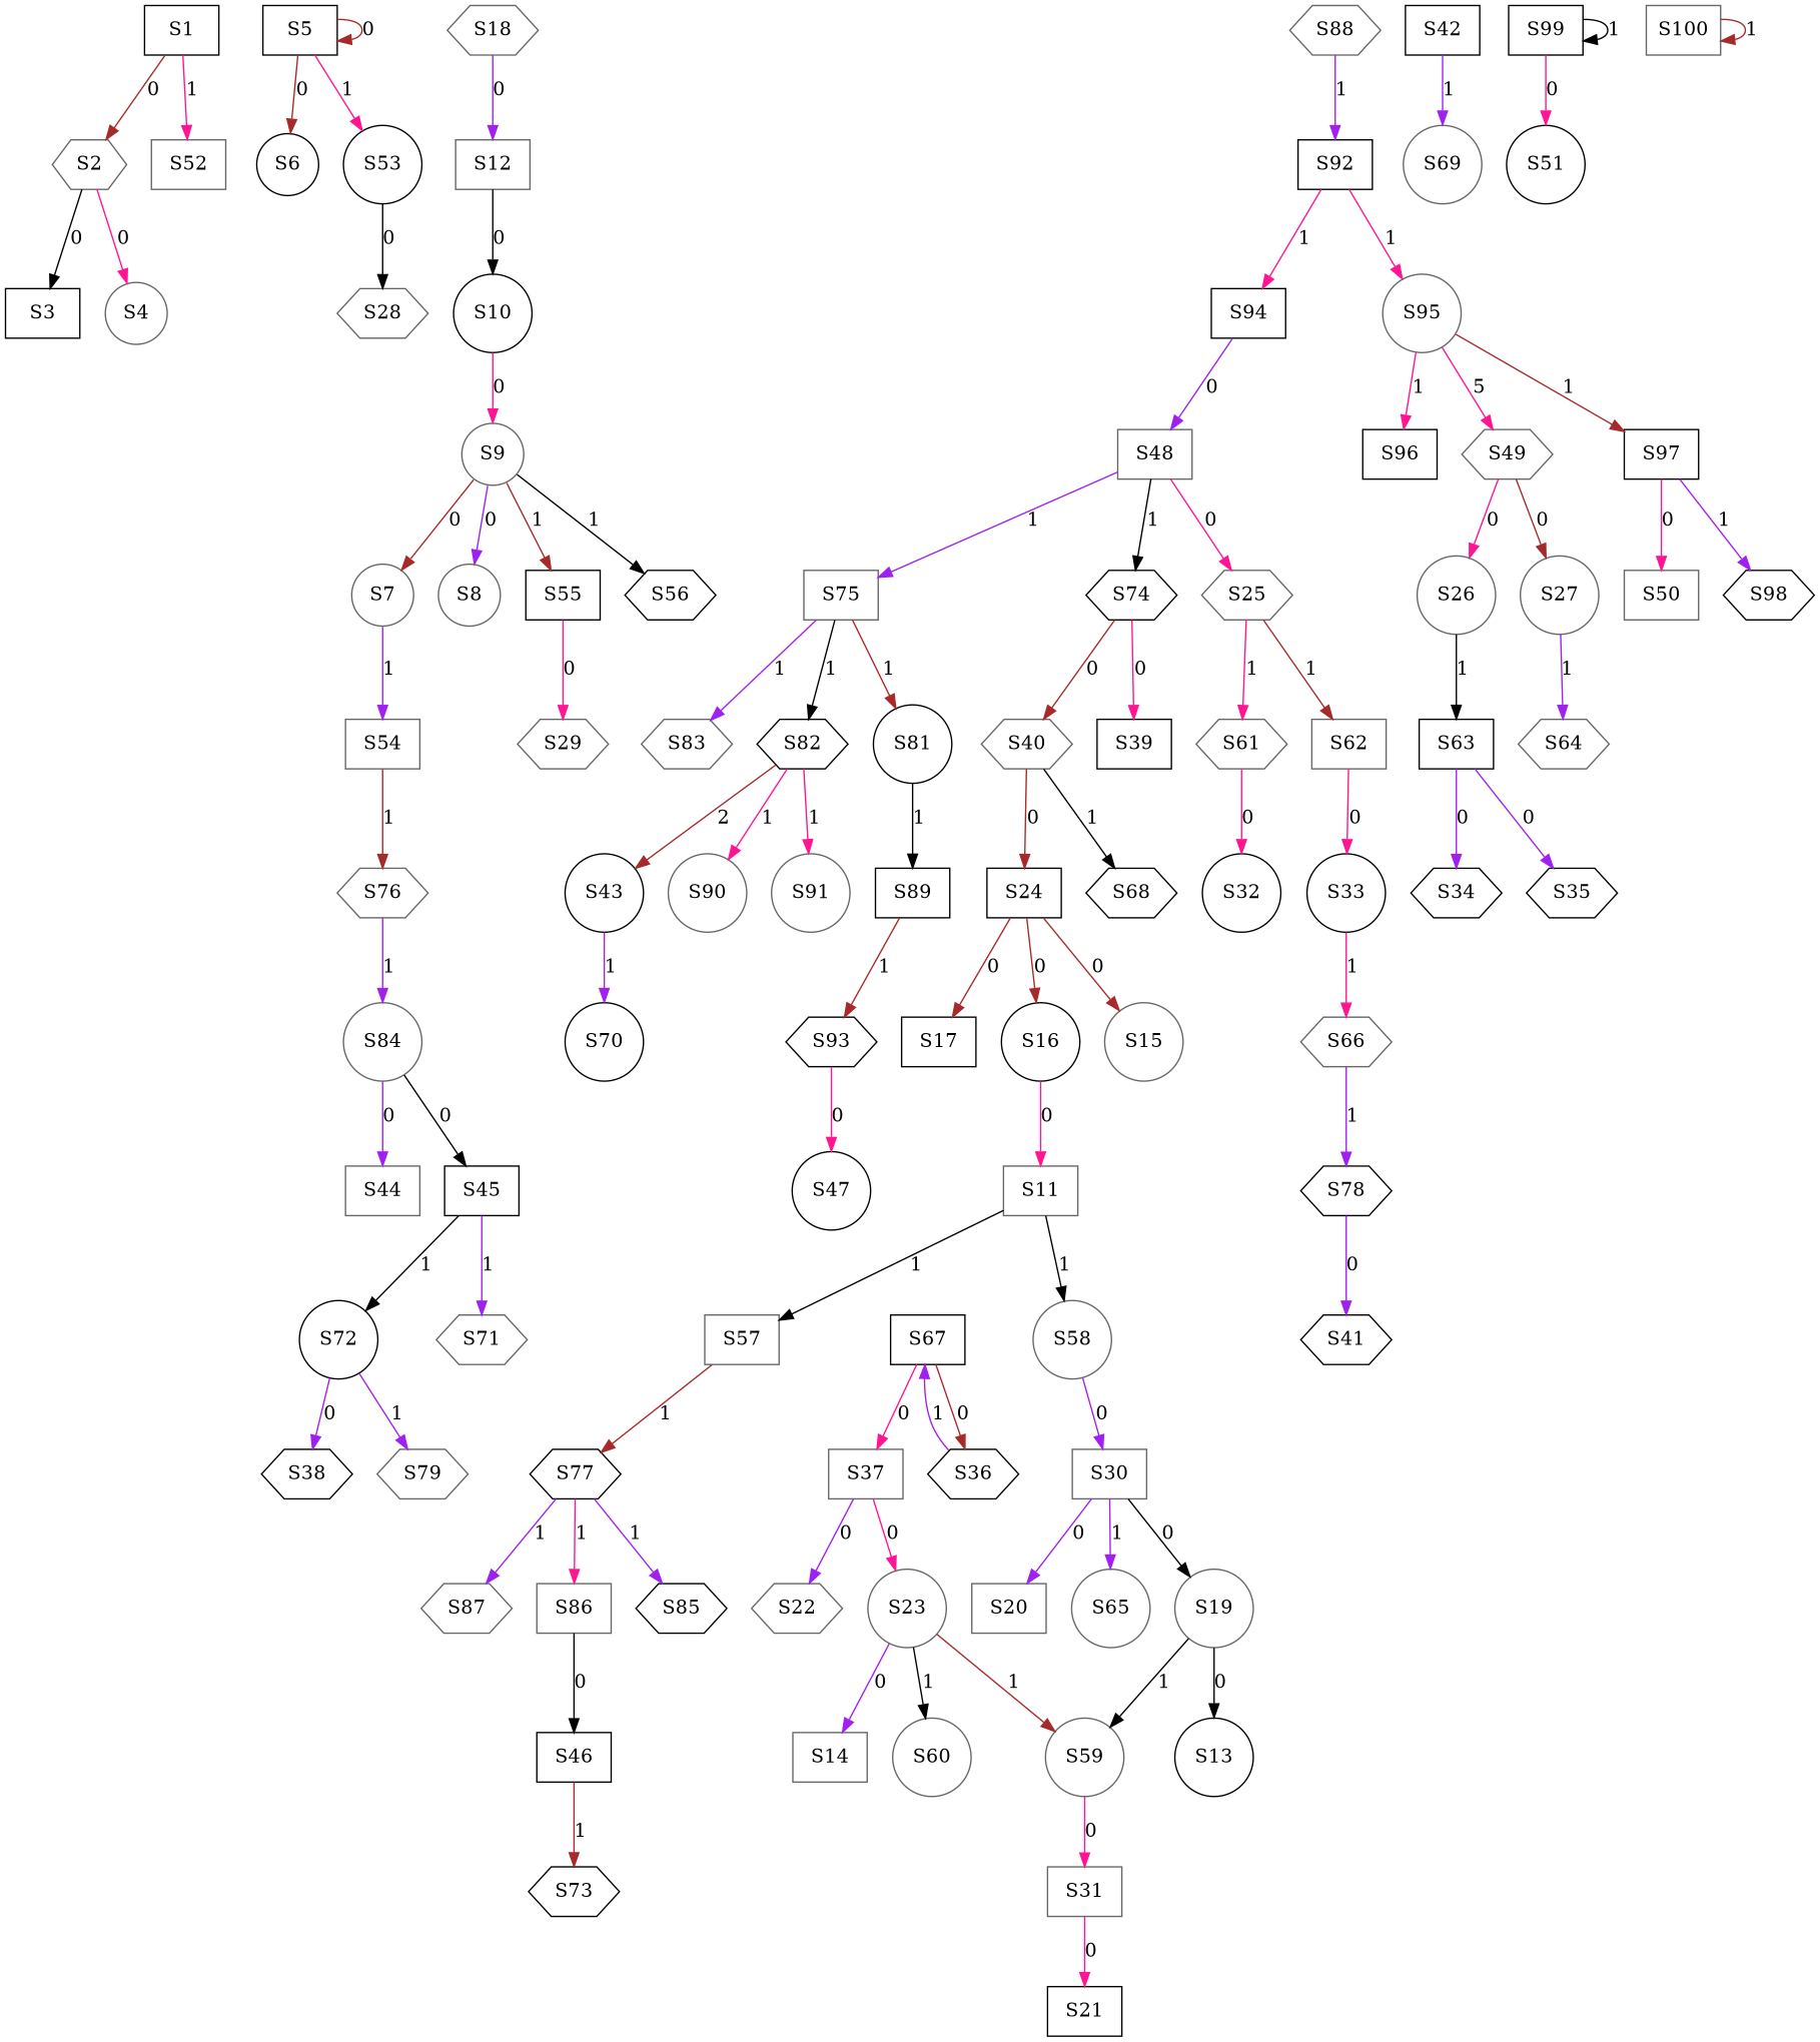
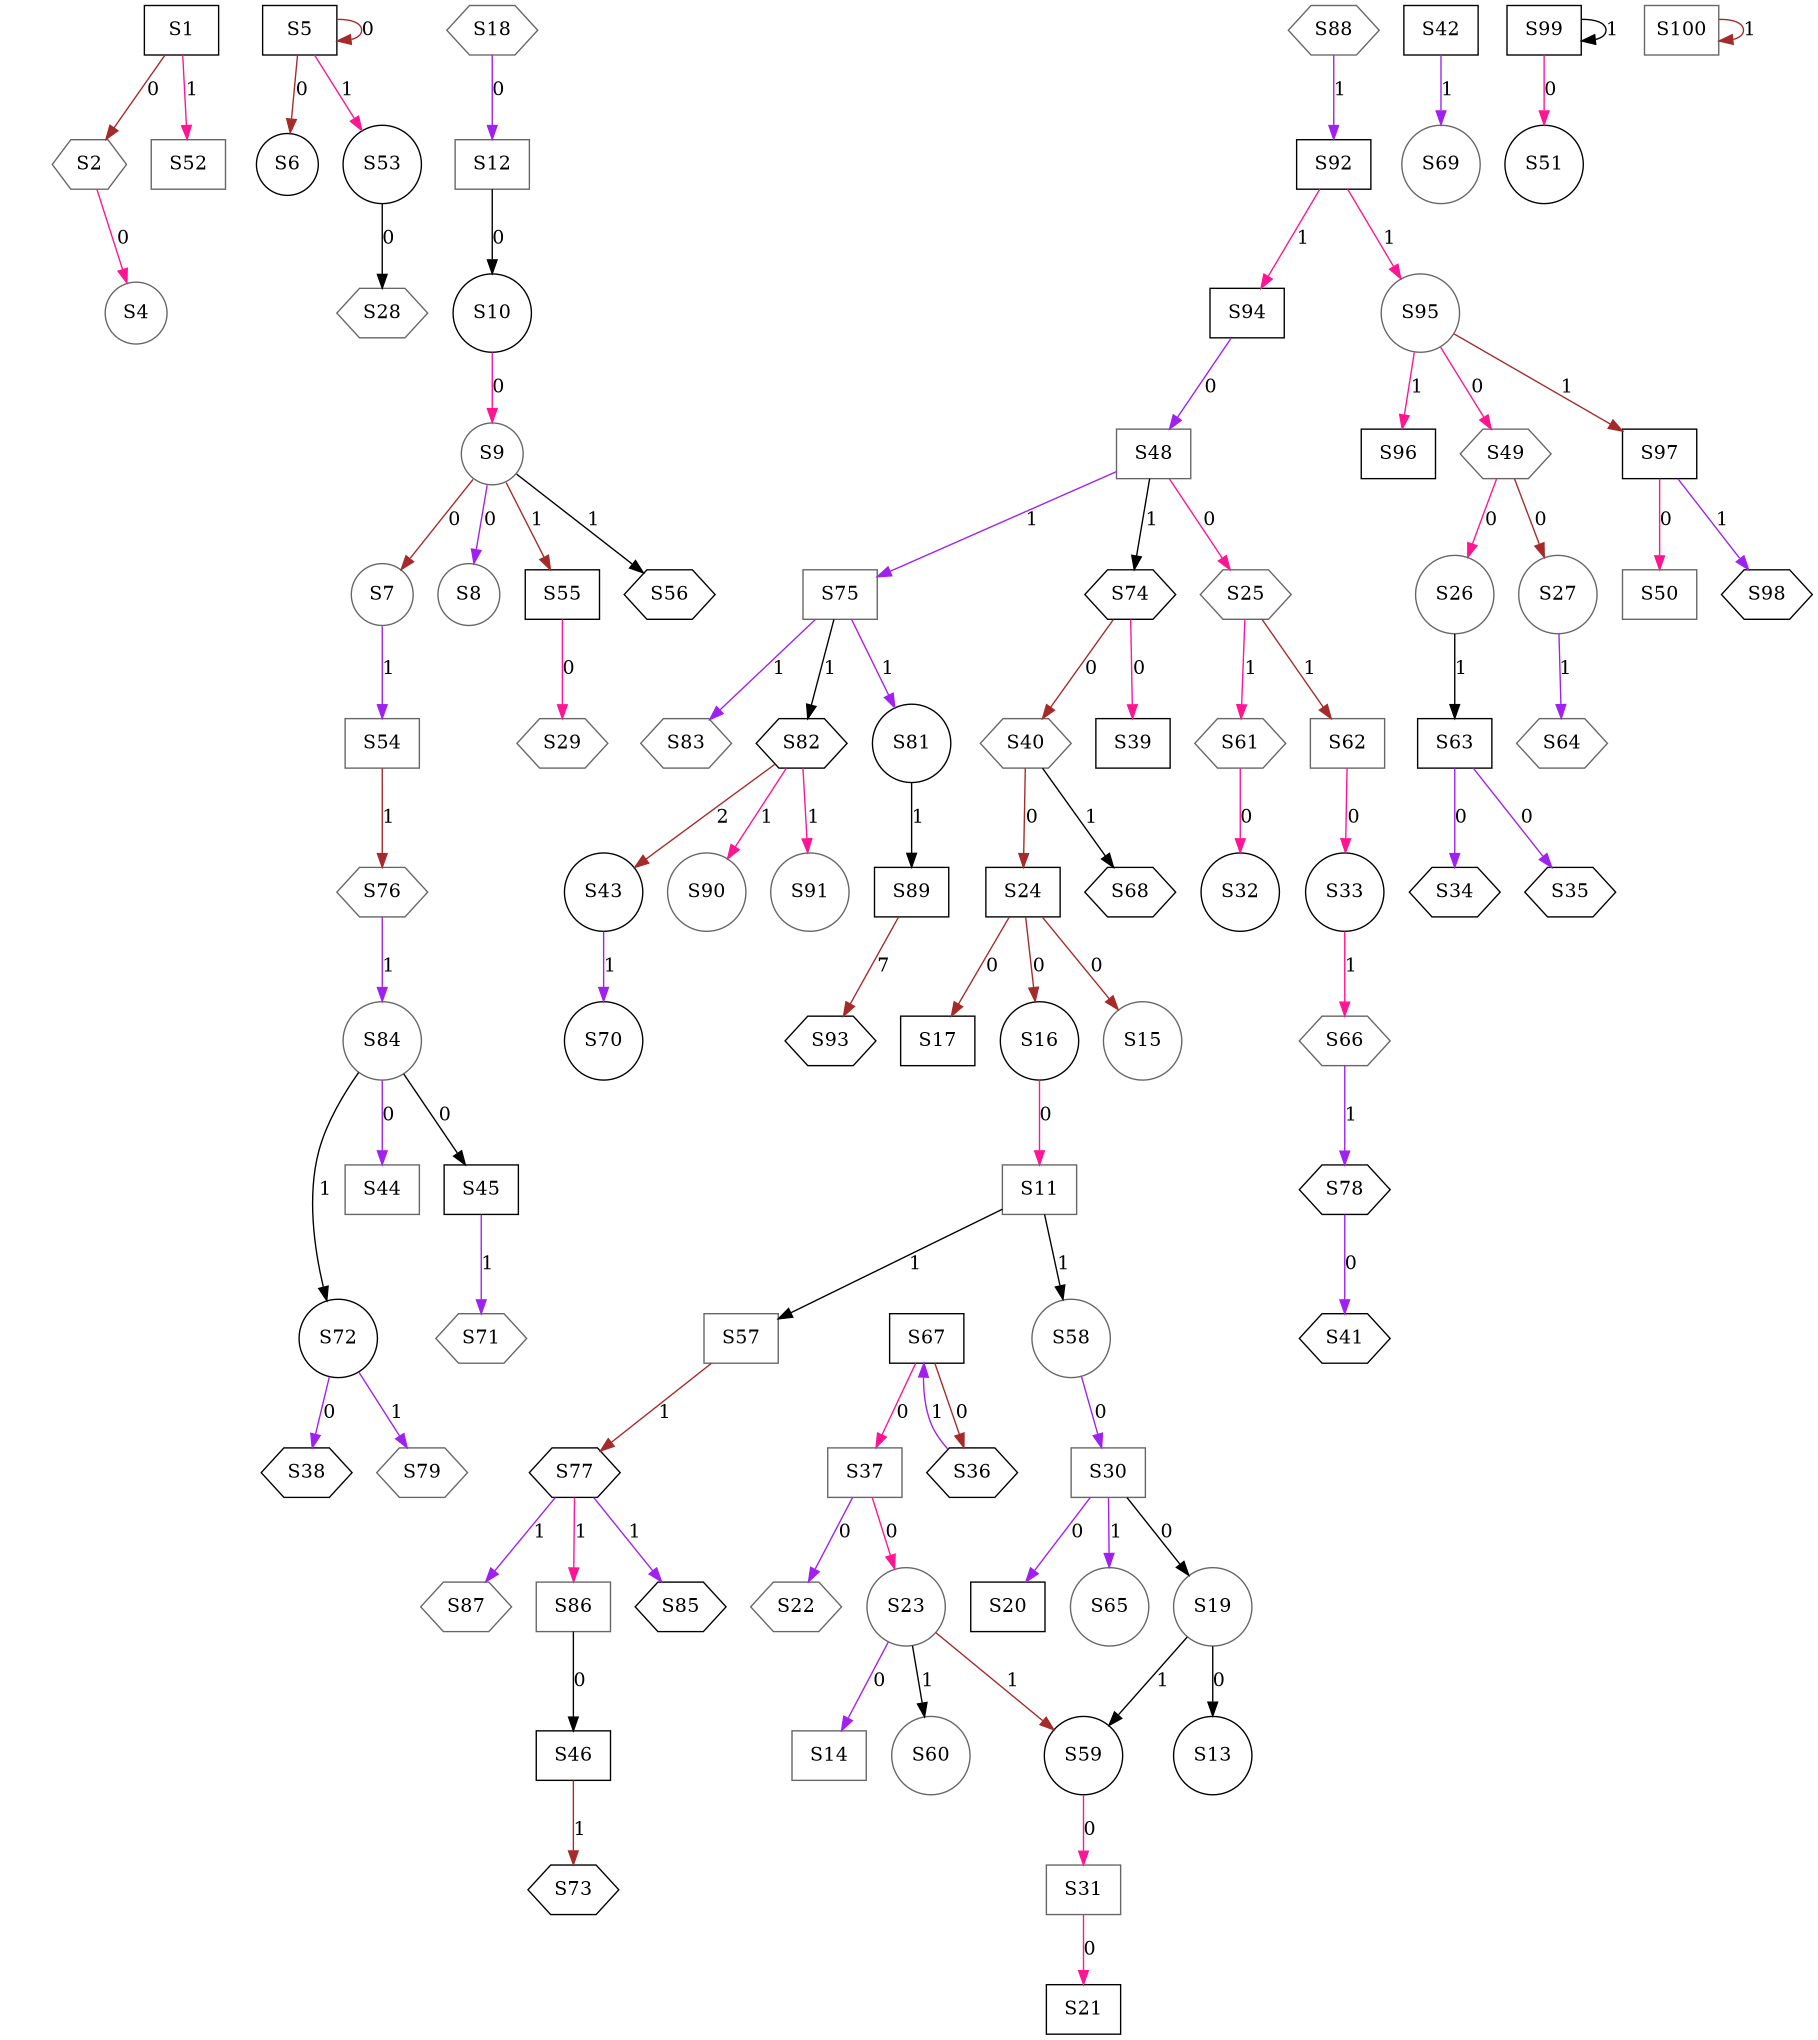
  strict digraph {
    node [color=gray40 shape=box]
    edge [color=purple]
    S1 [color=black]
    S2 [shape=hexagon]
    S52
-   S3 [color=black]
    S4 [shape=circle]
    S5 [color=black]
    S6 [color=black shape=circle]
    S53 [color=black shape=circle]
    S28 [shape=hexagon]
    S9 [shape=circle]
    S7 [shape=circle]
    S8 [shape=circle]
    S55 [color=black]
    S56 [color=black shape=hexagon]
    S54
    S29 [shape=hexagon]
    S76 [shape=hexagon]
    S10 [color=black shape=circle]
    S12
    S16 [color=black shape=circle]
    S11
    S58 [shape=circle]
    S57
    S30
    S77 [color=black shape=hexagon]
    S18 [shape=hexagon]
    S19 [shape=circle]
    S13 [color=black shape=circle]
-   S59 [shape=circle]
+   S59 [color=black shape=circle]
    S31
    S23 [shape=circle]
    S14
    S60 [shape=circle]
    S24 [color=black]
    S15 [shape=circle]
    S17 [color=black]
    S25 [shape=hexagon]
    S61 [shape=hexagon]
    S62
    S32 [color=black shape=circle]
    S33 [color=black shape=circle]
-   S20
+   S20 [color=black]
    S65 [shape=circle]
    S21 [color=black]
    S37
    S22 [shape=hexagon]
    S40 [shape=hexagon]
    S68 [color=black shape=hexagon]
    S48
    S74 [color=black shape=hexagon]
    S75
    S39 [color=black]
    S82 [color=black shape=hexagon]
    S81 [color=black shape=circle]
    S83 [shape=hexagon]
    S49 [shape=hexagon]
    S26 [shape=circle]
    S27 [shape=circle]
    S63 [color=black]
    S64 [shape=hexagon]
    S34 [color=black shape=hexagon]
    S35 [color=black shape=hexagon]
    S66 [shape=hexagon]
    S78 [color=black shape=hexagon]
    S67 [color=black]
    S36 [color=black shape=hexagon]
    S72 [color=black shape=circle]
    S38 [color=black shape=hexagon]
    S79 [shape=hexagon]
    S41 [color=black shape=hexagon]
    S42 [color=black]
    S69 [shape=circle]
    S88 [shape=hexagon]
    S92 [color=black]
    S43 [color=black shape=circle]
    S90 [shape=circle]
    S91 [shape=circle]
    S70 [color=black shape=circle]
    S84 [shape=circle]
    S44
    S45 [color=black]
    S71 [shape=hexagon]
    S46 [color=black]
    S86
    S73 [color=black shape=hexagon]
    S93 [color=black shape=hexagon]
-   S47 [color=black shape=circle]
    S94 [color=black]
    S95 [shape=circle]
    S97 [color=black]
    S96 [color=black]
    S50
    S98 [color=black shape=hexagon]
    S99 [color=black]
    S51 [color=black shape=circle]
    S85 [color=black shape=hexagon]
    S87 [shape=hexagon]
    S89 [color=black]
    S100
    S1 -> S2 [color=brown label=0]
    S1 -> S52 [color=deeppink label=1]
-   S2 -> S3 [color=black label=0]
    S2 -> S4 [color=deeppink label=0]
    S5 -> S5 [color=brown label=0]
    S5 -> S6 [color=brown label=0]
    S5 -> S53 [color=deeppink label=1]
    S53 -> S28 [color=black label=0]
    S9 -> S7 [color=brown label=0]
    S9 -> S8 [label=0]
    S9 -> S55 [color=brown label=1]
    S9 -> S56 [color=black label=1]
    S7 -> S54 [label=1]
    S55 -> S29 [color=deeppink label=0]
    S54 -> S76 [color=brown label=1]
    S76 -> S84 [label=1]
    S10 -> S9 [color=deeppink label=0]
    S12 -> S10 [color=black label=0]
    S16 -> S11 [color=deeppink label=0]
    S11 -> S58 [color=black label=1]
    S11 -> S57 [color=black label=1]
    S58 -> S30 [label=0]
    S57 -> S77 [color=brown label=1]
    S30 -> S19 [color=black label=0]
    S30 -> S20 [label=0]
    S30 -> S65 [label=1]
    S77 -> S86 [color=deeppink label=1]
    S77 -> S85 [label=1]
    S77 -> S87 [label=1]
    S18 -> S12 [label=0]
    S19 -> S13 [color=black label=0]
    S19 -> S59 [color=black label=1]
    S59 -> S31 [color=deeppink label=0]
    S31 -> S21 [color=deeppink label=0]
    S23 -> S59 [color=brown label=1]
    S23 -> S14 [label=0]
    S23 -> S60 [color=black label=1]
    S24 -> S16 [color=brown label=0]
    S24 -> S15 [color=brown label=0]
    S24 -> S17 [color=brown label=0]
    S25 -> S61 [color=deeppink label=1]
    S25 -> S62 [color=brown label=1]
    S61 -> S32 [color=deeppink label=0]
    S62 -> S33 [color=deeppink label=0]
    S33 -> S66 [color=deeppink label=1]
    S37 -> S23 [color=deeppink label=0]
    S37 -> S22 [label=0]
    S40 -> S24 [color=brown label=0]
    S40 -> S68 [color=black label=1]
    S48 -> S25 [color=deeppink label=0]
    S48 -> S74 [color=black label=1]
    S48 -> S75 [label=1]
    S74 -> S40 [color=brown label=0]
    S74 -> S39 [color=deeppink label=0]
    S75 -> S82 [color=black label=1]
-   S75 -> S81 [color=brown label=1]
+   S75 -> S81 [label=1]
    S75 -> S83 [label=1]
    S82 -> S43 [color=brown label=2]
    S82 -> S90 [color=deeppink label=1]
    S82 -> S91 [color=deeppink label=1]
    S81 -> S89 [color=black label=1]
    S49 -> S26 [color=deeppink label=0]
    S49 -> S27 [color=brown label=0]
    S26 -> S63 [color=black label=1]
    S27 -> S64 [label=1]
    S63 -> S34 [label=0]
    S63 -> S35 [label=0]
    S66 -> S78 [label=1]
    S78 -> S41 [label=0]
    S67 -> S37 [color=deeppink label=0]
    S67 -> S36 [color=brown label=0]
    S36 -> S67 [label=1]
    S72 -> S38 [label=0]
    S72 -> S79 [label=1]
    S42 -> S69 [label=1]
    S88 -> S92 [label=1]
    S92 -> S94 [color=deeppink label=1]
    S92 -> S95 [color=deeppink label=1]
    S43 -> S70 [label=1]
    S84 -> S44 [label=0]
    S84 -> S45 [color=black label=0]
-   S45 -> S72 [color=black label=1]
+   S84 -> S72 [color=black label=1]
    S45 -> S71 [label=1]
    S46 -> S73 [color=brown label=1]
    S86 -> S46 [color=black label=0]
-   S93 -> S47 [color=deeppink label=0]
    S94 -> S48 [label=0]
-   S95 -> S49 [color=deeppink label=5]
+   S95 -> S49 [color=deeppink label=0]
    S95 -> S97 [color=brown label=1]
    S95 -> S96 [color=deeppink label=1]
    S97 -> S50 [color=deeppink label=0]
    S97 -> S98 [label=1]
    S99 -> S99 [color=black label=1]
    S99 -> S51 [color=deeppink label=0]
-   S89 -> S93 [color=brown label=1]
+   S89 -> S93 [color=brown label=7]
    S100 -> S100 [color=brown label=1]
  }
